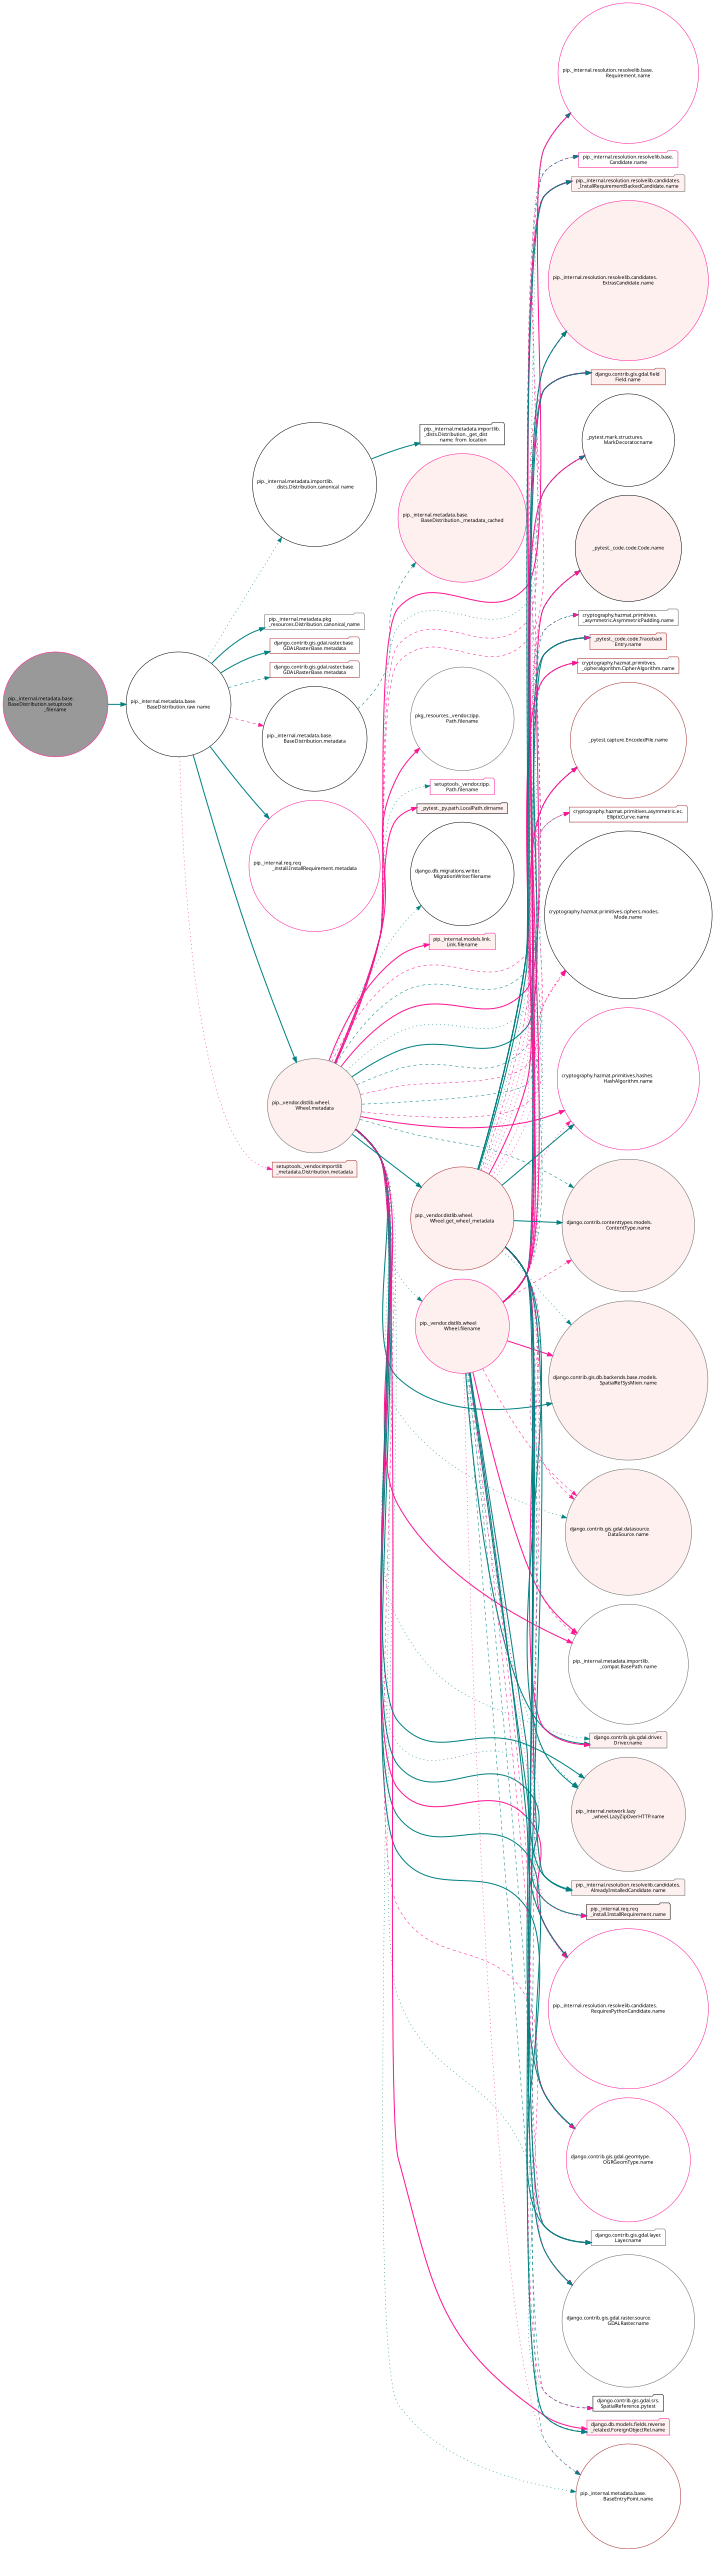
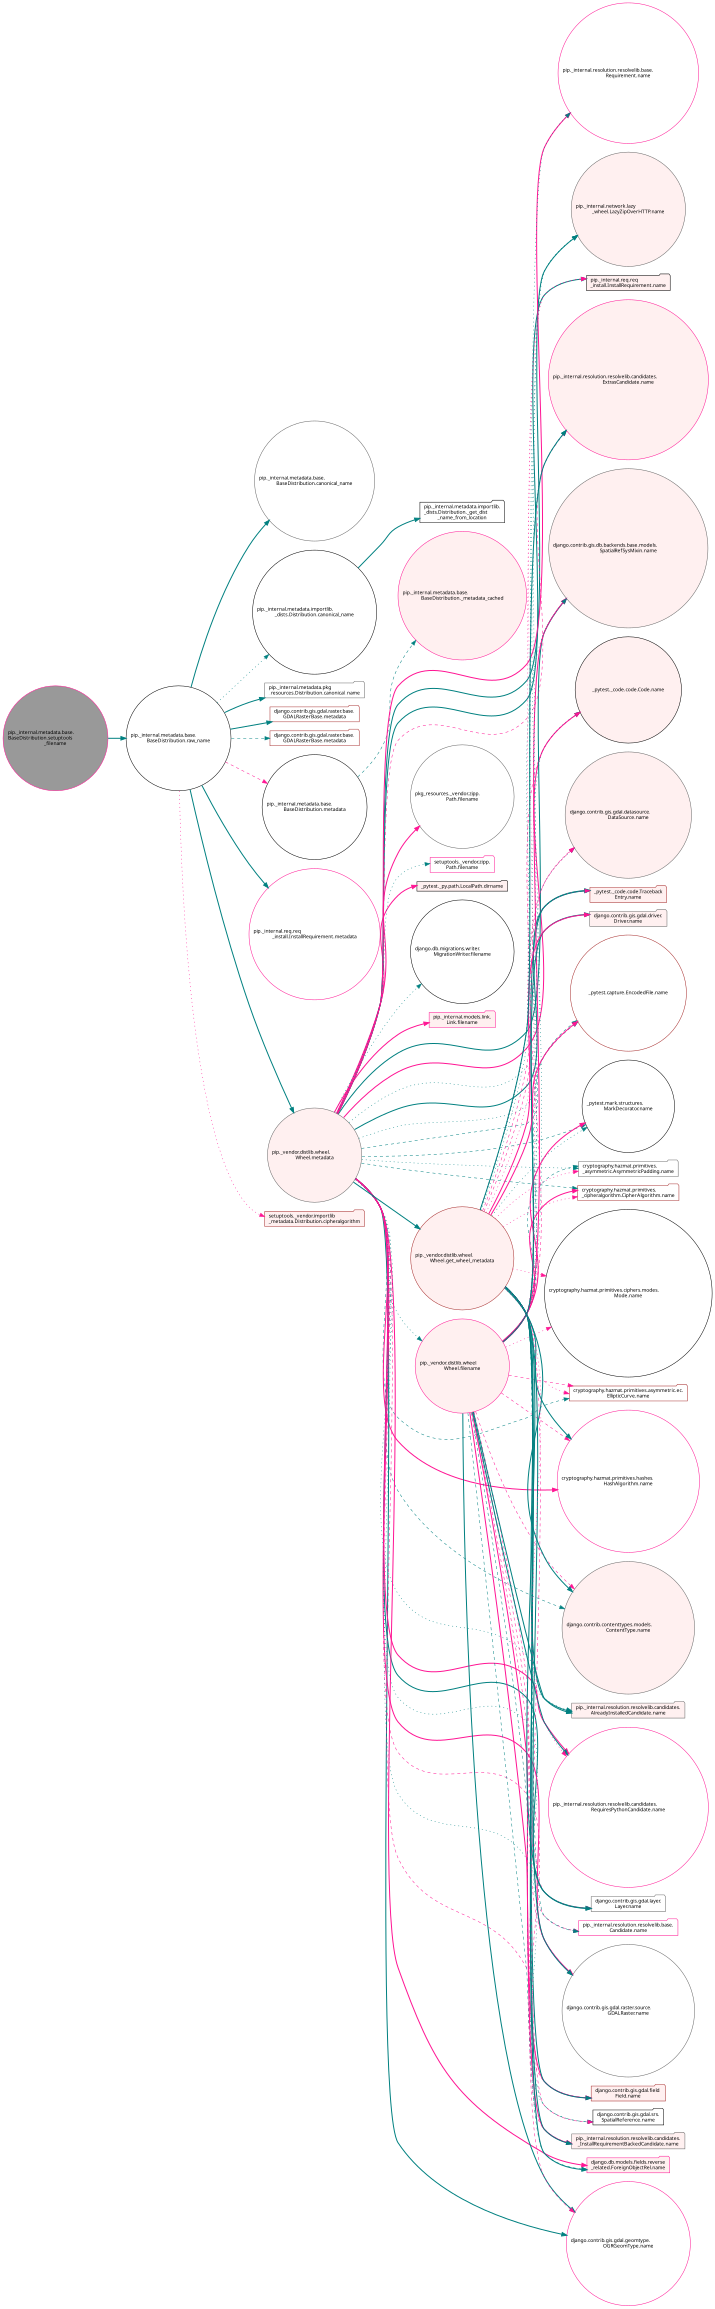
  digraph {
    fontname="Noto Sans"
    rankdir=LR
    node [color=gray40 fillcolor=white fontname="Noto Sans" fontsize=10 shape=circle style=filled]
    edge [color=teal fontname="Noto Sans" fontsize=10 labelfontname=Helvetica labelfontsize=10 style=bold]
    n1 [color=deeppink fillcolor=grey60 fontcolor=black height=0.2 label="pip._internal.metadata.base.\lBaseDistribution.setuptools\l_filename" width=0.4]
    n2 [color=black height=0.2 label="pip._internal.metadata.base.\lBaseDistribution.raw_name" width=0.4]
+   n3 [height=0.2 label="pip._internal.metadata.base.\lBaseDistribution.canonical_name" width=0.4]
    n4 [color=black height=0.2 label="pip._internal.metadata.importlib.\l_dists.Distribution.canonical_name" width=0.4]
    n5 [height=0.2 label="pip._internal.metadata.pkg\l_resources.Distribution.canonical_name" shape=folder width=0.4]
    n6 [color=brown height=0.2 label="django.contrib.gis.gdal.raster.base.\lGDALRasterBase.metadata" shape=folder width=0.4]
    n7 [color=brown height=0.2 label="django.contrib.gis.gdal.raster.base.\lGDALRasterBase.metadata" shape=folder width=0.4]
    n8 [color=black height=0.2 label="pip._internal.metadata.base.\lBaseDistribution.metadata" width=0.4]
    n9 [color=deeppink height=0.2 label="pip._internal.req.req\l_install.InstallRequirement.metadata" width=0.4]
    n10 [fillcolor="#FFF0F0" height=0.2 label="pip._vendor.distlib.wheel.\lWheel.metadata" width=0.4]
-   n11 [color=brown fillcolor="#FFF0F0" height=0.2 label="setuptools._vendor.importlib\l_metadata.Distribution.metadata" shape=folder width=0.4]
+   n11 [color=brown fillcolor="#FFF0F0" height=0.2 label="setuptools._vendor.importlib\l_metadata.Distribution.cipheralgorithm" shape=folder width=0.4]
    n12 [color=black height=0.2 label="pip._internal.metadata.importlib.\l_dists.Distribution._get_dist\l_name_from_location" shape=folder width=0.4]
    n13 [color=deeppink fillcolor="#FFF0F0" height=0.2 label="pip._internal.metadata.base.\lBaseDistribution._metadata_cached" width=0.4]
    n14 [color=black fillcolor="#FFF0F0" height=0.2 label="_pytest._py.path.LocalPath.dirname" shape=folder width=0.4]
    n15 [color=black height=0.2 label="django.db.migrations.writer.\lMigrationWriter.filename" width=0.4]
    n16 [color=deeppink fillcolor="#FFF0F0" height=0.2 label="pip._internal.models.link.\lLink.filename" shape=folder width=0.4]
    n17 [color=deeppink fillcolor="#FFF0F0" height=0.2 label="pip._vendor.distlib.wheel.\lWheel.filename" width=0.4]
    n18 [color=black fillcolor="#FFF0F0" height=0.2 label="_pytest._code.code.Code.name" width=0.4]
    n19 [color=brown fillcolor="#FFF0F0" height=0.2 label="_pytest._code.code.Traceback\lEntry.name" shape=folder width=0.4]
    n20 [color=brown height=0.2 label="_pytest.capture.EncodedFile.name" width=0.4]
    n21 [color=black height=0.2 label="_pytest.mark.structures.\lMarkDecorator.name" width=0.4]
    n22 [height=0.2 label="cryptography.hazmat.primitives.\l_asymmetric.AsymmetricPadding.name" shape=folder width=0.4]
    n23 [color=brown height=0.2 label="cryptography.hazmat.primitives.\l_cipheralgorithm.CipherAlgorithm.name" shape=folder width=0.4]
    n24 [color=brown height=0.2 label="cryptography.hazmat.primitives.asymmetric.ec.\lEllipticCurve.name" shape=folder width=0.4]
    n25 [color=black height=0.2 label="cryptography.hazmat.primitives.ciphers.modes.\lMode.name" width=0.4]
    n26 [color=deeppink height=0.2 label="cryptography.hazmat.primitives.hashes.\lHashAlgorithm.name" width=0.4]
    n27 [fillcolor="#FFF0F0" height=0.2 label="django.contrib.contenttypes.models.\lContentType.name" width=0.4]
    n28 [fillcolor="#FFF0F0" height=0.2 label="django.contrib.gis.db.backends.base.models.\lSpatialRefSysMixin.name" width=0.4]
    n29 [fillcolor="#FFF0F0" height=0.2 label="django.contrib.gis.gdal.datasource.\lDataSource.name" width=0.4]
    n30 [fillcolor="#FFF0F0" height=0.2 label="django.contrib.gis.gdal.driver.\lDriver.name" shape=folder width=0.4]
    n31 [color=brown fillcolor="#FFF0F0" height=0.2 label="django.contrib.gis.gdal.field.\lField.name" shape=folder width=0.4]
    n32 [color=deeppink height=0.2 label="django.contrib.gis.gdal.geomtype.\lOGRGeomType.name" width=0.4]
    n33 [height=0.2 label="django.contrib.gis.gdal.layer.\lLayer.name" shape=folder width=0.4]
    n34 [height=0.2 label="django.contrib.gis.gdal.raster.source.\lGDALRaster.name" width=0.4]
-   n35 [color=black height=0.2 label="django.contrib.gis.gdal.srs.\lSpatialReference.pytest" shape=folder width=0.4]
+   n35 [color=black height=0.2 label="django.contrib.gis.gdal.srs.\lSpatialReference.name" shape=folder width=0.4]
    n36 [color=deeppink fillcolor="#FFF0F0" height=0.2 label="django.db.models.fields.reverse\l_related.ForeignObjectRel.name" shape=folder width=0.4]
-   n37 [color=brown height=0.2 label="pip._internal.metadata.base.\lBaseEntryPoint.name" width=0.4]
-   n38 [height=0.2 label="pip._internal.metadata.importlib.\l_compat.BasePath.name" width=0.4]
    n39 [fillcolor="#FFF0F0" height=0.2 label="pip._internal.network.lazy\l_wheel.LazyZipOverHTTP.name" width=0.4]
    n40 [color=black fillcolor="#FFF0F0" height=0.2 label="pip._internal.req.req\l_install.InstallRequirement.name" shape=folder width=0.4]
    n41 [color=deeppink height=0.2 label="pip._internal.resolution.resolvelib.base.\lCandidate.name" shape=folder width=0.4]
    n42 [color=deeppink height=0.2 label="pip._internal.resolution.resolvelib.base.\lRequirement.name" width=0.4]
    n43 [fillcolor="#FFF0F0" height=0.2 label="pip._internal.resolution.resolvelib.candidates.\l_InstallRequirementBackedCandidate.name" shape=folder width=0.4]
    n44 [fillcolor="#FFF0F0" height=0.2 label="pip._internal.resolution.resolvelib.candidates.\lAlreadyInstalledCandidate.name" shape=folder width=0.4]
    n45 [color=deeppink fillcolor="#FFF0F0" height=0.2 label="pip._internal.resolution.resolvelib.candidates.\lExtrasCandidate.name" width=0.4]
    n46 [color=deeppink height=0.2 label="pip._internal.resolution.resolvelib.candidates.\lRequiresPythonCandidate.name" width=0.4]
    n47 [height=0.2 label="pkg_resources._vendor.zipp.\lPath.filename" width=0.4]
    n48 [color=deeppink height=0.2 label="setuptools._vendor.zipp.\lPath.filename" shape=folder width=0.4]
    n49 [color=brown fillcolor="#FFF0F0" height=0.2 label="pip._vendor.distlib.wheel.\lWheel.get_wheel_metadata" width=0.4]
    n1 -> n2
+   n2 -> n3
    n2 -> n4 [style=dotted]
    n2 -> n5
    n2 -> n6
    n2 -> n7 [style=dashed]
    n2 -> n8 [color=deeppink style=dashed]
    n2 -> n9
    n2 -> n10
    n2 -> n11 [color=deeppink style=dotted]
    n4 -> n12
    n8 -> n13 [style=dashed]
    n10 -> n14 [color=deeppink]
    n10 -> n15 [style=dotted]
    n10 -> n16 [color=deeppink]
    n10 -> n17 [style=dotted]
    n10 -> n18 [color=deeppink]
    n10 -> n19
-   n10 -> n20 [color=deeppink style=dashed]
+   n10 -> n20 [style=dashed]
    n10 -> n21 [style=dashed]
    n10 -> n22 [style=dotted]
    n10 -> n23 [style=dashed]
    n10 -> n24 [style=dashed]
-   n10 -> n25 [color=deeppink style=dashed]
    n10 -> n26 [color=deeppink]
    n10 -> n27 [style=dashed]
    n10 -> n28
    n10 -> n29 [style=dotted]
    n10 -> n30 [style=dotted]
    n10 -> n31 [color=deeppink style=dashed]
    n10 -> n32
    n10 -> n33
-   n10 -> n34 [color=deeppink style=dashed]
+   n10 -> n34 [color=deeppink]
    n10 -> n35 [style=dotted]
    n10 -> n36 [color=deeppink]
-   n10 -> n37 [style=dotted]
-   n10 -> n38 [color=deeppink]
    n10 -> n39
    n10 -> n40
    n10 -> n41 [style=dotted]
    n10 -> n42 [color=deeppink]
    n10 -> n43 [color=deeppink style=dashed]
    n10 -> n44 [style=dotted]
    n10 -> n45 [color=deeppink style=dashed]
    n10 -> n46 [color=deeppink]
    n10 -> n47 [color=deeppink]
    n10 -> n48 [style=dotted]
    n10 -> n49
    n17 -> n18 [style=dotted]
    n17 -> n19
    n17 -> n20 [style=dashed]
    n17 -> n21 [color=deeppink]
    n17 -> n22 [style=dashed]
    n17 -> n23 [color=deeppink]
    n17 -> n24 [color=deeppink style=dashed]
    n17 -> n25 [color=deeppink style=dotted]
-   n17 -> n26 [color=deeppink style=dotted]
+   n17 -> n26 [color=deeppink style=dashed]
    n17 -> n27 [color=deeppink style=dashed]
    n17 -> n28 [color=deeppink]
    n17 -> n29 [color=deeppink style=dashed]
    n17 -> n30
    n17 -> n31 [color=deeppink]
    n17 -> n32
    n17 -> n33 [color=deeppink style=dashed]
    n17 -> n34 [color=deeppink style=dashed]
    n17 -> n35 [style=dashed]
    n17 -> n36 [style=dashed]
-   n17 -> n37 [color=deeppink style=dotted]
-   n17 -> n38 [color=deeppink]
    n17 -> n39 [style=dotted]
    n17 -> n40 [color=deeppink style=dotted]
    n17 -> n41 [color=deeppink style=dashed]
    n17 -> n43 [color=deeppink]
    n17 -> n44
    n17 -> n45 [style=dotted]
    n17 -> n46
    n49 -> n18 [color=deeppink style=dashed]
    n49 -> n19 [color=deeppink style=dotted]
    n49 -> n20 [color=deeppink]
    n49 -> n21 [style=dotted]
    n49 -> n22 [color=deeppink style=dotted]
    n49 -> n23 [color=deeppink style=dotted]
    n49 -> n24 [color=deeppink style=dotted]
    n49 -> n25 [color=deeppink style=dotted]
    n49 -> n26
    n49 -> n27
    n49 -> n28 [style=dotted]
    n49 -> n29 [color=deeppink style=dashed]
    n49 -> n30 [color=deeppink]
    n49 -> n31
    n49 -> n32 [color=deeppink style=dashed]
    n49 -> n33
    n49 -> n34
    n49 -> n35 [color=deeppink style=dashed]
    n49 -> n36
-   n49 -> n37 [style=dashed]
-   n49 -> n38 [color=deeppink style=dashed]
-   n49 -> n39
+   n49 -> n39 [style=dotted]
    n49 -> n40 [color=deeppink style=dotted]
    n49 -> n41 [style=dashed]
    n49 -> n42 [style=dotted]
    n49 -> n43
    n49 -> n44
    n49 -> n45
    n49 -> n46 [color=deeppink style=dotted]
  }
